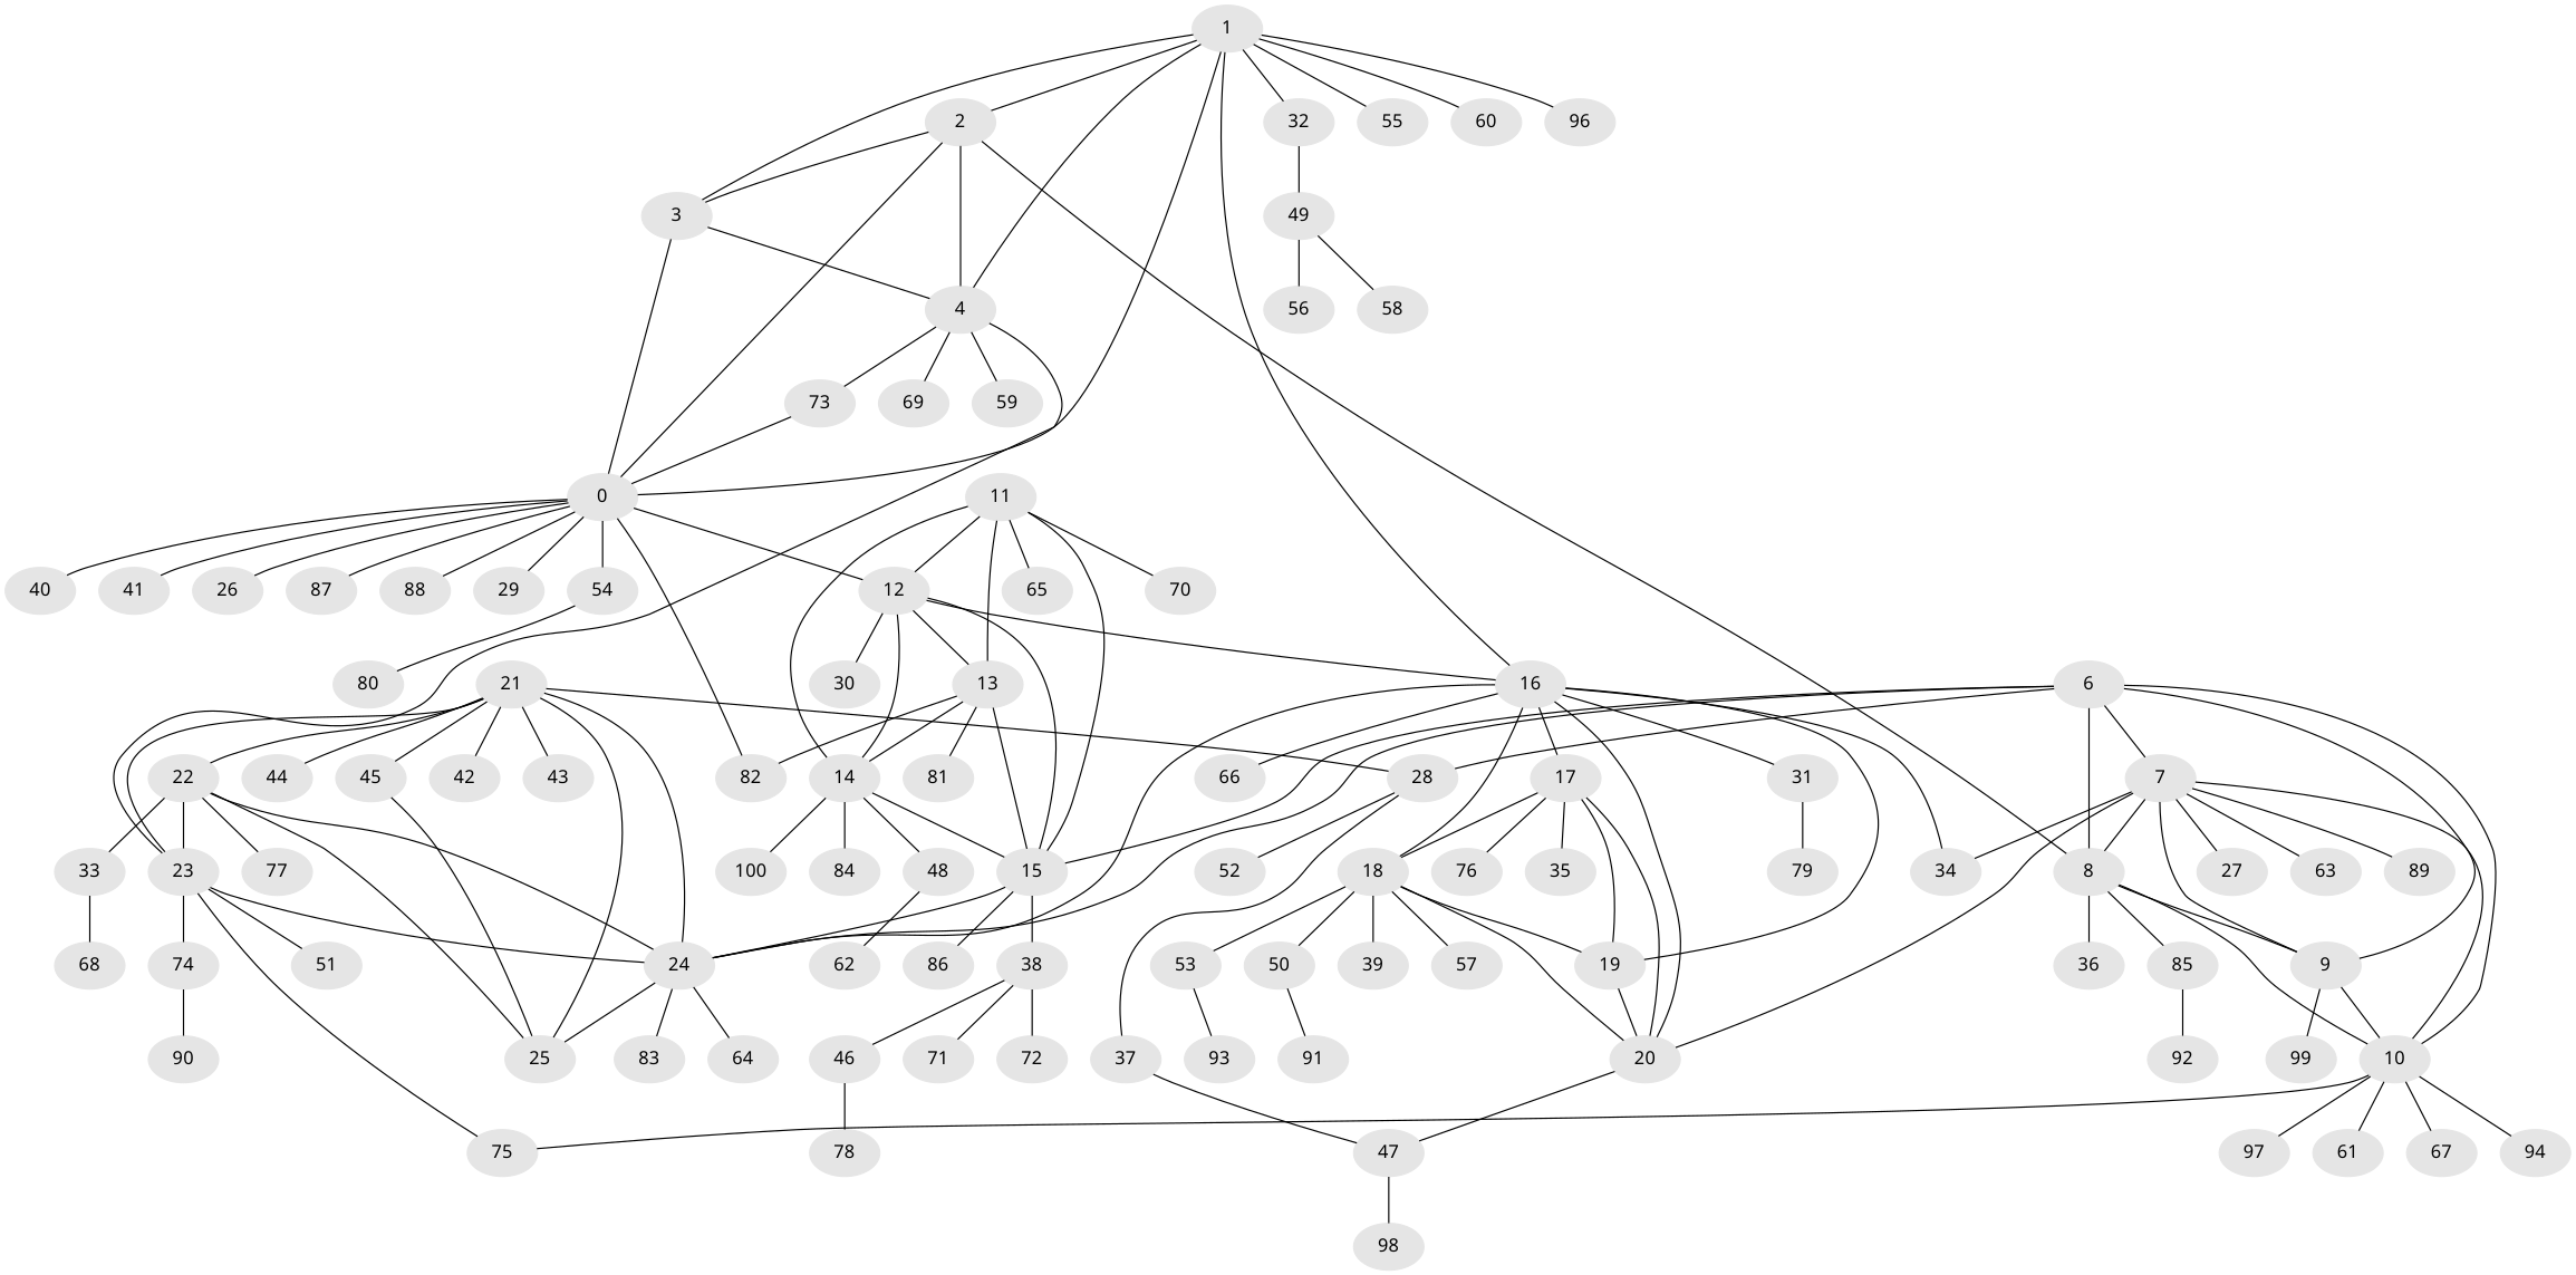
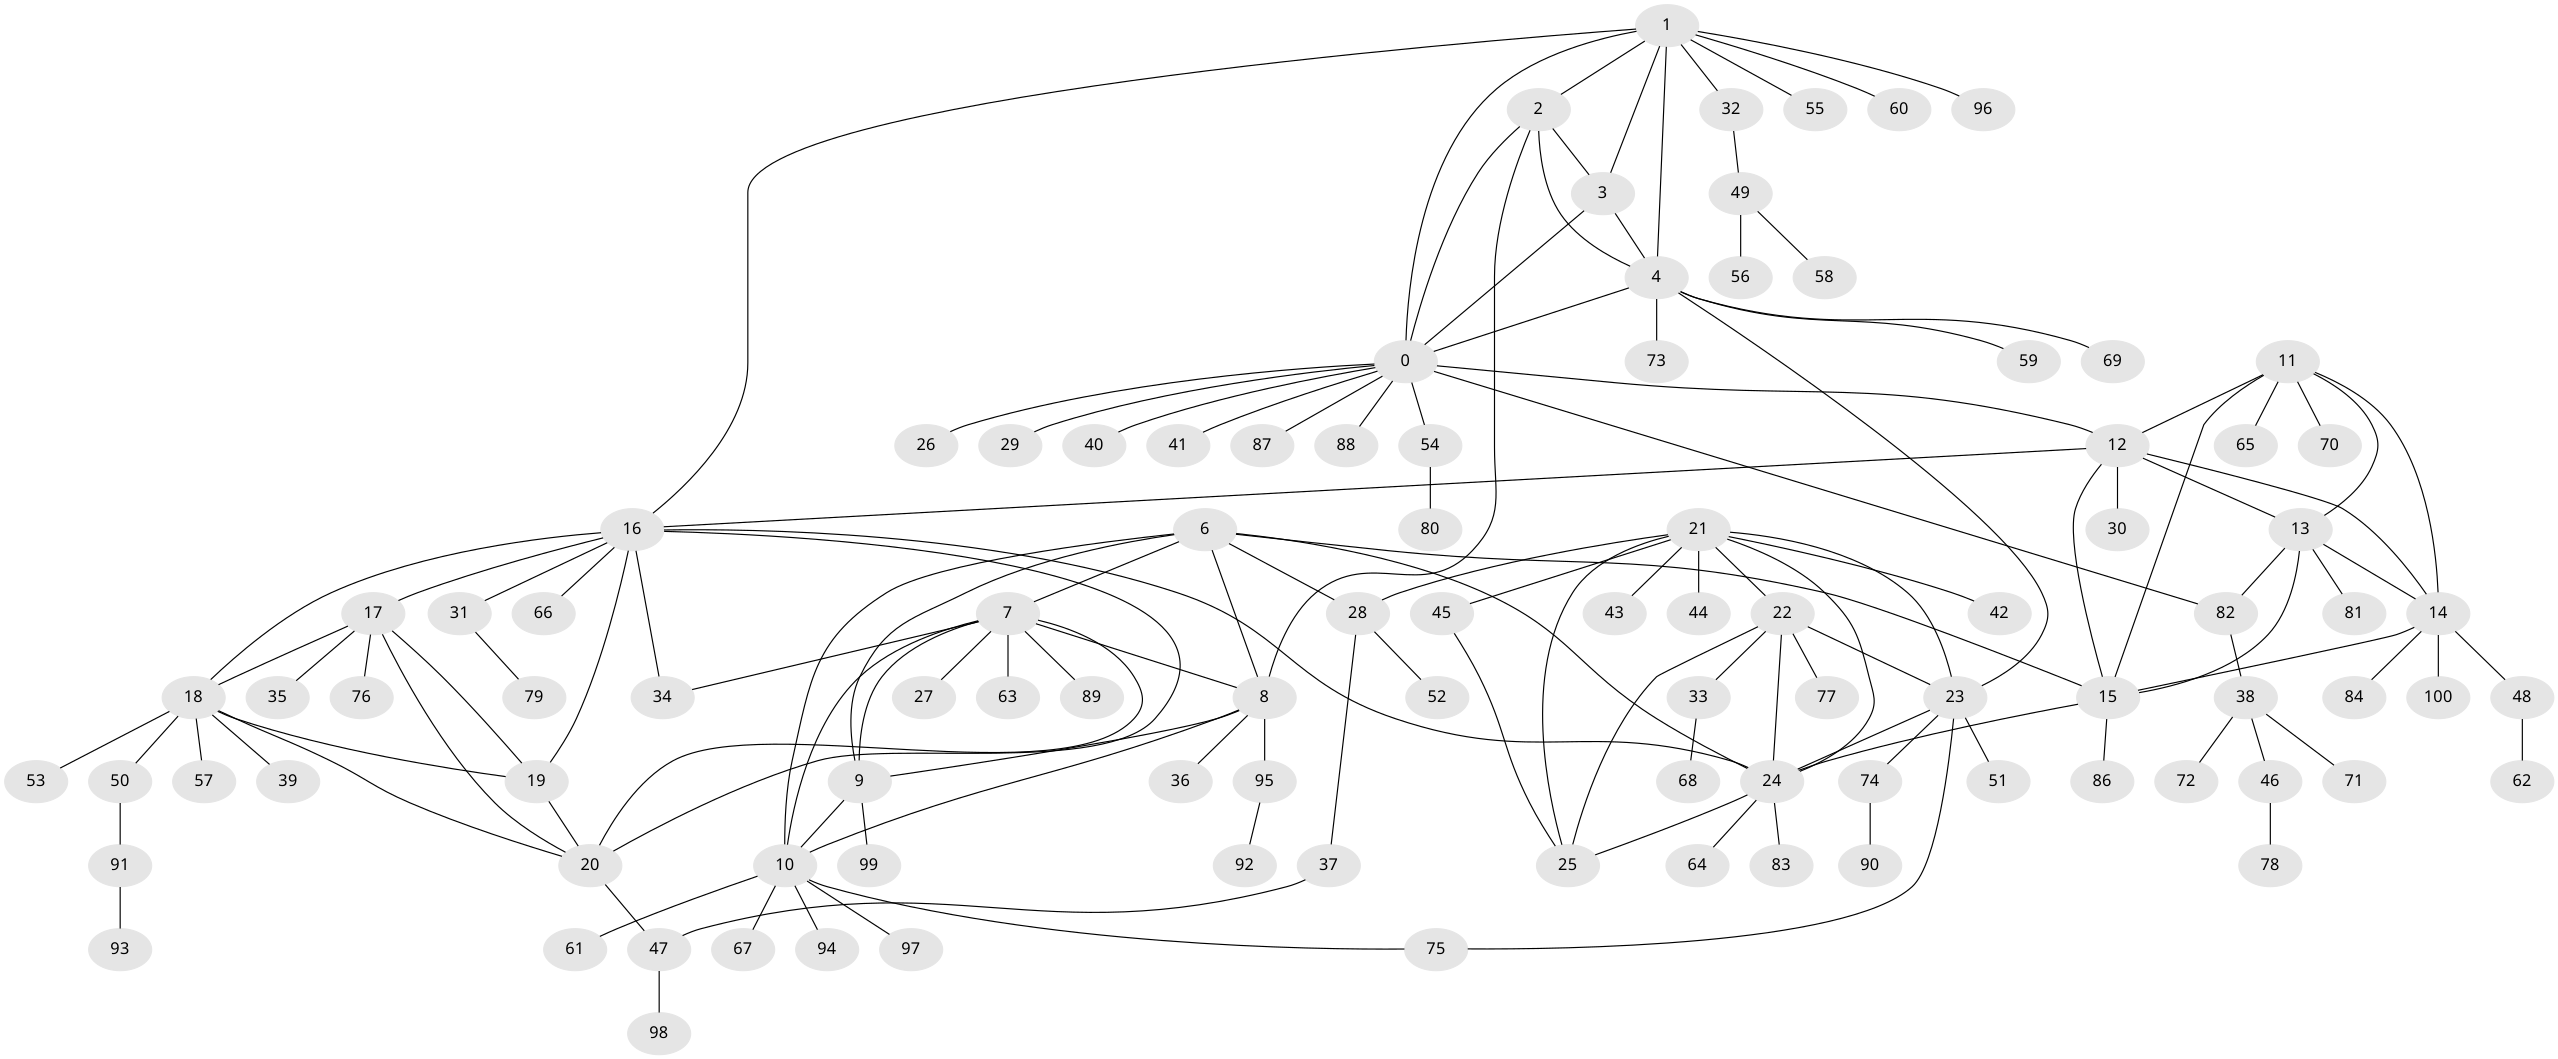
  graph {
    fontname="Noto Sans"
    node [color=gray90 fontname="Noto Sans" style=filled]
    edge [fontname="Noto Sans"]
    1
    2
    3
    4
    n5 [label=0]
    16
    32
    55
    60
    96
    8
    23
    59
    69
    73
    12
    26
    29
    40
    41
    54
    82
    87
    88
    24
    20
    34
    17
    18
    19
    31
    66
    49
    9
    10
    36
-   85
+   85 [label=95]
    75
    51
    74
    15
    13
    14
    30
    80
    6
    7
    28
    27
    63
    89
    99
    61
    67
    94
    97
    38
    86
    25
    64
    83
    37
    52
    47
    92
    11
    65
    70
    81
    48
    84
    100
    62
    46
    71
    72
    35
    76
    39
    50
    53
    57
    79
    91
    98
    21
    22
    42
    43
    44
    45
    33
    77
    68
    90
    56
    58
    78
    93
    1 -- 2
    1 -- 3
    1 -- 4
    1 -- n5
    1 -- 16
    1 -- 32
    1 -- 55
    1 -- 60
    1 -- 96
    2 -- 3
    2 -- 4
    2 -- n5
    2 -- 8
    3 -- 4
    3 -- n5
-   73 -- n5
+   4 -- n5
    4 -- 23
    4 -- 59
    4 -- 69
    4 -- 73
    n5 -- 12
    n5 -- 26
    n5 -- 29
    n5 -- 40
    n5 -- 41
    n5 -- 54
    n5 -- 82
    n5 -- 87
    n5 -- 88
    16 -- 24
    16 -- 20
    16 -- 34
    16 -- 17
    16 -- 18
    16 -- 19
    16 -- 31
    16 -- 66
    32 -- 49
    8 -- 9
    8 -- 10
    8 -- 36
    8 -- 85
    23 -- 24
    23 -- 75
    23 -- 51
    23 -- 74
    12 -- 16
    12 -- 15
    12 -- 13
    12 -- 14
    12 -- 30
    54 -- 80
    24 -- 25
    24 -- 64
    24 -- 83
    20 -- 47
    17 -- 20
    17 -- 18
    17 -- 19
    17 -- 35
    17 -- 76
    18 -- 20
    18 -- 19
    18 -- 39
    18 -- 50
    18 -- 53
    18 -- 57
    19 -- 20
    31 -- 79
    49 -- 56
    49 -- 58
    9 -- 10
    9 -- 99
    10 -- 75
    10 -- 61
    10 -- 67
    10 -- 94
    10 -- 97
    85 -- 92
    74 -- 90
    15 -- 24
-   15 -- 38
+   82 -- 38
    15 -- 86
    13 -- 82
    13 -- 15
    13 -- 14
    13 -- 81
    14 -- 15
    14 -- 48
    14 -- 84
    14 -- 100
    6 -- 8
    6 -- 24
    6 -- 9
    6 -- 10
    6 -- 15
    6 -- 7
    6 -- 28
    7 -- 8
    7 -- 20
    7 -- 34
    7 -- 9
    7 -- 10
    7 -- 27
    7 -- 63
    7 -- 89
    28 -- 37
    28 -- 52
    38 -- 46
    38 -- 71
    38 -- 72
    37 -- 47
    47 -- 98
    11 -- 12
    11 -- 15
    11 -- 13
    11 -- 14
    11 -- 65
    11 -- 70
    48 -- 62
    46 -- 78
    50 -- 91
-   53 -- 93
+   91 -- 93
    21 -- 23
    21 -- 24
    21 -- 28
    21 -- 25
    21 -- 22
    21 -- 42
    21 -- 43
    21 -- 44
    21 -- 45
    22 -- 23
    22 -- 24
    22 -- 25
    22 -- 33
    22 -- 77
    45 -- 25
    33 -- 68
  }
